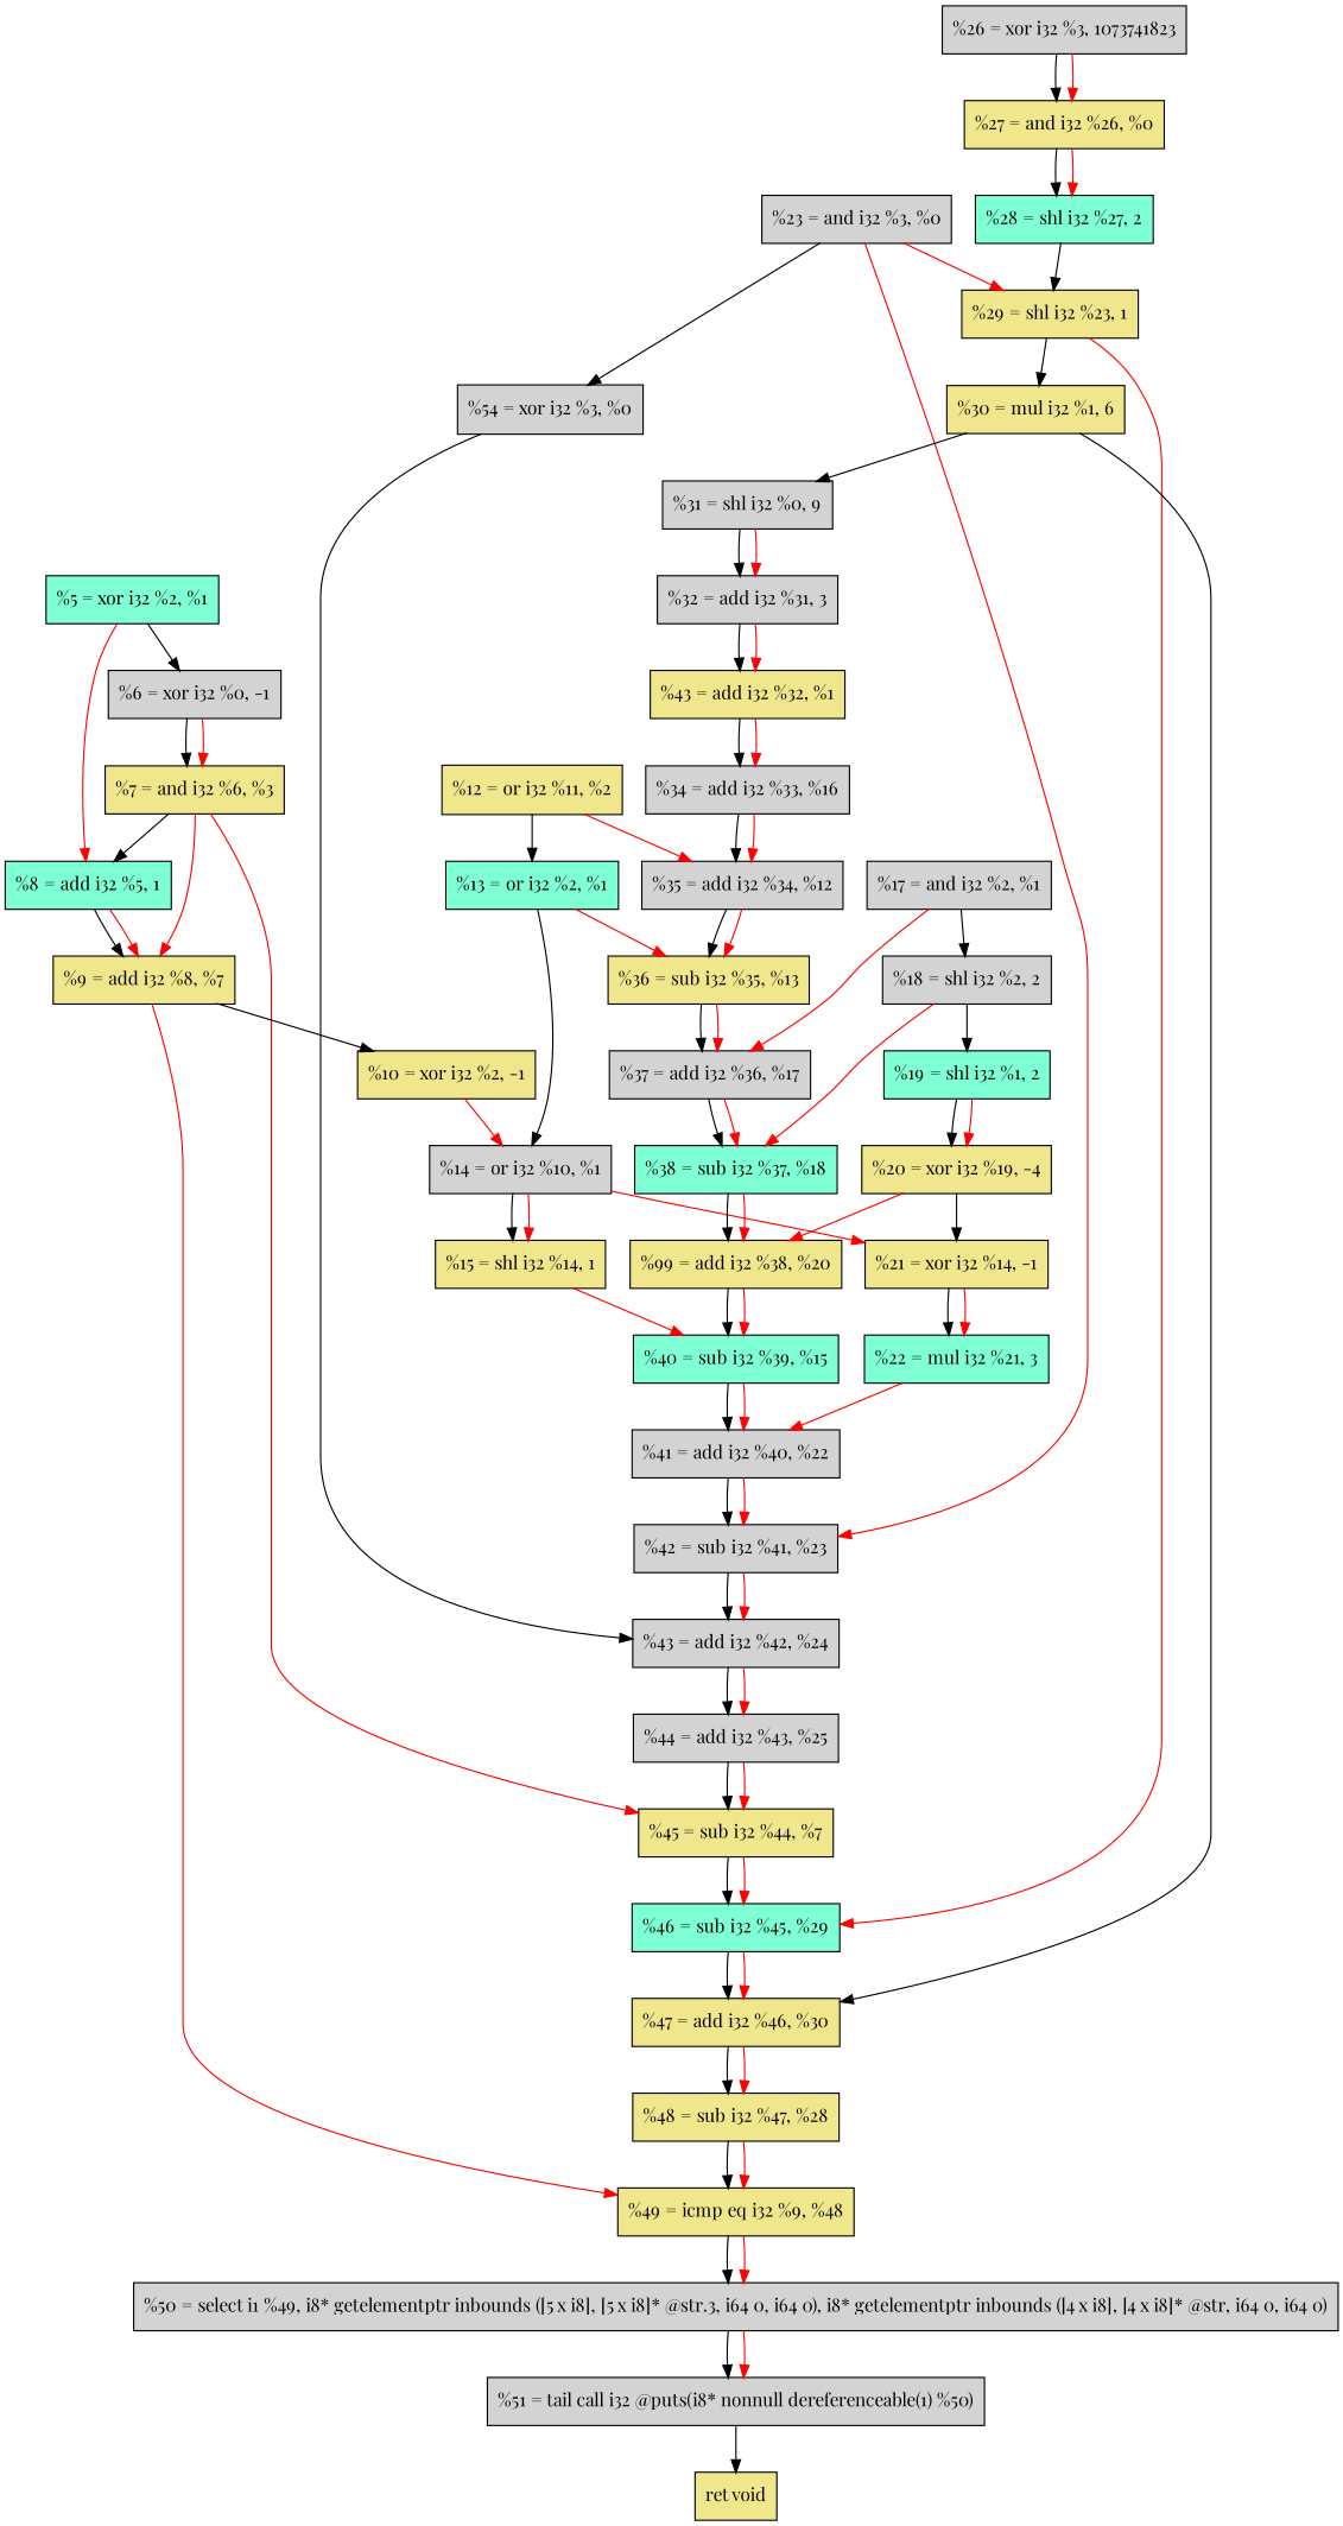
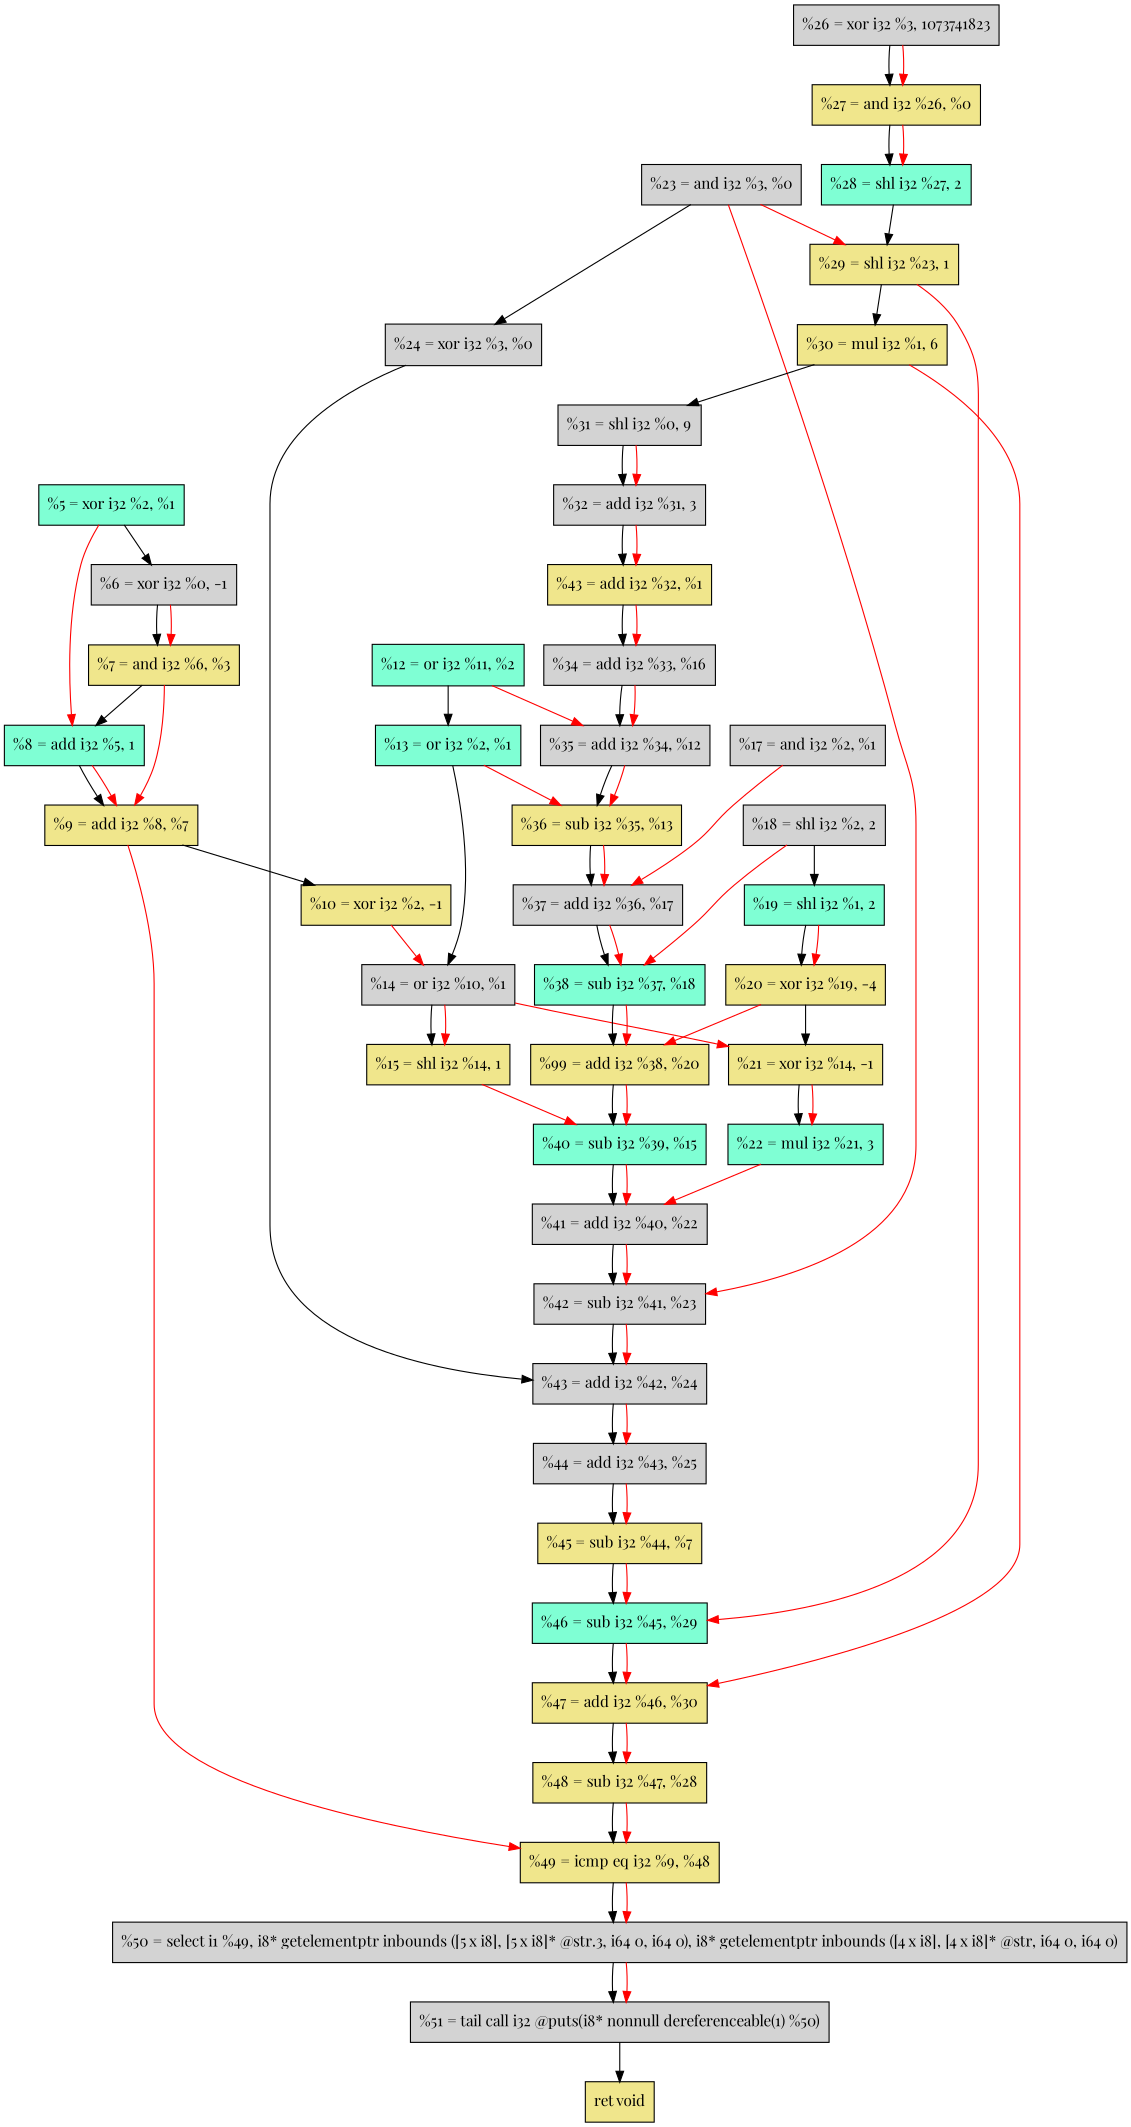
  digraph {
    fontname="Playfair Display"
    node [fillcolor=lightgrey fontname="Playfair Display" shape=record style=filled]
    edge [fontname="Playfair Display" color=red]
    n1 [fillcolor=aquamarine label="  %5 = xor i32 %2, %1"]
    n2 [label="  %6 = xor i32 %0, -1"]
    n3 [fillcolor=aquamarine label="  %8 = add i32 %5, 1"]
    n4 [fillcolor=khaki label="  %7 = and i32 %6, %3"]
    n5 [fillcolor=khaki label="  %9 = add i32 %8, %7"]
    n6 [fillcolor=khaki label="  %45 = sub i32 %44, %7"]
    n7 [fillcolor=khaki label="  %10 = xor i32 %2, -1"]
    n8 [fillcolor=khaki label="  %49 = icmp eq i32 %9, %48"]
    n9 [fillcolor=aquamarine label="  %46 = sub i32 %45, %29"]
    n10 [label="  %14 = or i32 %10, %1"]
    n11 [label="  %50 = select i1 %49, i8* getelementptr inbounds ([5 x i8], [5 x i8]* @str.3, i64 0, i64 0), i8* getelementptr inbounds ([4 x i8], [4 x i8]* @str, i64 0, i64 0)"]
    n12 [fillcolor=khaki label="  %15 = shl i32 %14, 1"]
    n13 [fillcolor=khaki label="  %21 = xor i32 %14, -1"]
-   n14 [fillcolor=khaki label="  %12 = or i32 %11, %2"]
+   n14 [fillcolor=aquamarine label="  %12 = or i32 %11, %2"]
    n15 [fillcolor=aquamarine label="  %13 = or i32 %2, %1"]
    n16 [label="  %35 = add i32 %34, %12"]
    n17 [fillcolor=khaki label="  %36 = sub i32 %35, %13"]
    n18 [label="  %37 = add i32 %36, %17"]
    n19 [fillcolor=aquamarine label="  %40 = sub i32 %39, %15"]
    n20 [fillcolor=aquamarine label="  %22 = mul i32 %21, 3"]
    n21 [label="  %41 = add i32 %40, %22"]
    n22 [label="  %17 = and i32 %2, %1"]
    n23 [label="  %18 = shl i32 %2, 2"]
    n24 [label="  %34 = add i32 %33, %16"]
    n25 [fillcolor=aquamarine label="  %19 = shl i32 %1, 2"]
    n26 [fillcolor=aquamarine label="  %38 = sub i32 %37, %18"]
    n27 [fillcolor=khaki label="  %20 = xor i32 %19, -4"]
    n28 [fillcolor=khaki label="%99 = add i32 %38, %20"]
    n29 [label="  %23 = and i32 %3, %0"]
-   n30 [label="%54 = xor i32 %3, %0"]
+   n30 [label="  %24 = xor i32 %3, %0"]
    n31 [fillcolor=khaki label="  %29 = shl i32 %23, 1"]
    n32 [label="  %42 = sub i32 %41, %23"]
    n33 [label="  %43 = add i32 %42, %24"]
    n34 [fillcolor=khaki label="  %30 = mul i32 %1, 6"]
    n35 [label="  %44 = add i32 %43, %25"]
    n36 [label="  %26 = xor i32 %3, 1073741823"]
    n37 [fillcolor=khaki label="  %27 = and i32 %26, %0"]
    n38 [fillcolor=aquamarine label="  %28 = shl i32 %27, 2"]
    n39 [fillcolor=khaki label="  %48 = sub i32 %47, %28"]
    n40 [label="%31 = shl i32 %0, 9"]
    n41 [fillcolor=khaki label="  %47 = add i32 %46, %30"]
    n42 [label="  %32 = add i32 %31, 3"]
    n43 [fillcolor=khaki label="%43 = add i32 %32, %1"]
    n44 [label="  %51 = tail call i32 @puts(i8* nonnull dereferenceable(1) %50)"]
    n45 [fillcolor=khaki label="  ret void"]
    n1 -> n2 [color=""]
    n1 -> n3
    n2 -> n4 [color=""]
    n2 -> n4
    n3 -> n5 [color=""]
    n3 -> n5
    n4 -> n3 [color=""]
    n4 -> n5
-   n4 -> n6
    n5 -> n7 [color=""]
    n5 -> n8
    n6 -> n9 [color=""]
    n6 -> n9
    n7 -> n10
    n8 -> n11 [color=""]
    n8 -> n11
    n9 -> n41 [color=""]
    n9 -> n41
    n10 -> n12 [color=""]
    n10 -> n12
    n10 -> n13
    n11 -> n44 [color=""]
    n11 -> n44
    n12 -> n19
    n13 -> n20 [color=""]
    n13 -> n20
    n14 -> n15 [color=""]
    n14 -> n16
    n15 -> n10 [color=""]
    n15 -> n17
    n16 -> n17 [color=""]
    n16 -> n17
    n17 -> n18 [color=""]
    n17 -> n18
    n18 -> n26 [color=""]
    n18 -> n26
    n19 -> n21 [color=""]
    n19 -> n21
    n20 -> n21
    n21 -> n32 [color=""]
    n21 -> n32
    n22 -> n18
-   n22 -> n23 [color=""]
    n23 -> n25 [color=""]
    n23 -> n26
    n24 -> n16 [color=""]
    n24 -> n16
    n25 -> n27 [color=""]
    n25 -> n27
    n26 -> n28 [color=""]
    n26 -> n28
    n27 -> n13 [color=""]
    n27 -> n28
    n28 -> n19 [color=""]
    n28 -> n19
    n29 -> n30 [color=""]
    n29 -> n31
    n29 -> n32
    n30 -> n33 [color=black]
    n31 -> n9
    n31 -> n34 [color=""]
    n32 -> n33 [color=""]
    n32 -> n33
    n33 -> n35 [color=""]
    n33 -> n35
    n34 -> n40 [color=""]
-   n34 -> n41 [color=black]
+   n34 -> n41
    n35 -> n6 [color=""]
    n35 -> n6
    n36 -> n37 [color=""]
    n36 -> n37
    n37 -> n38 [color=""]
    n37 -> n38
    n38 -> n31 [color=""]
    n39 -> n8 [color=""]
    n39 -> n8
    n40 -> n42 [color=""]
    n40 -> n42
    n41 -> n39 [color=""]
    n41 -> n39
    n42 -> n43 [color=""]
    n42 -> n43
    n43 -> n24 [color=""]
    n43 -> n24
    n44 -> n45 [color=""]
  }
